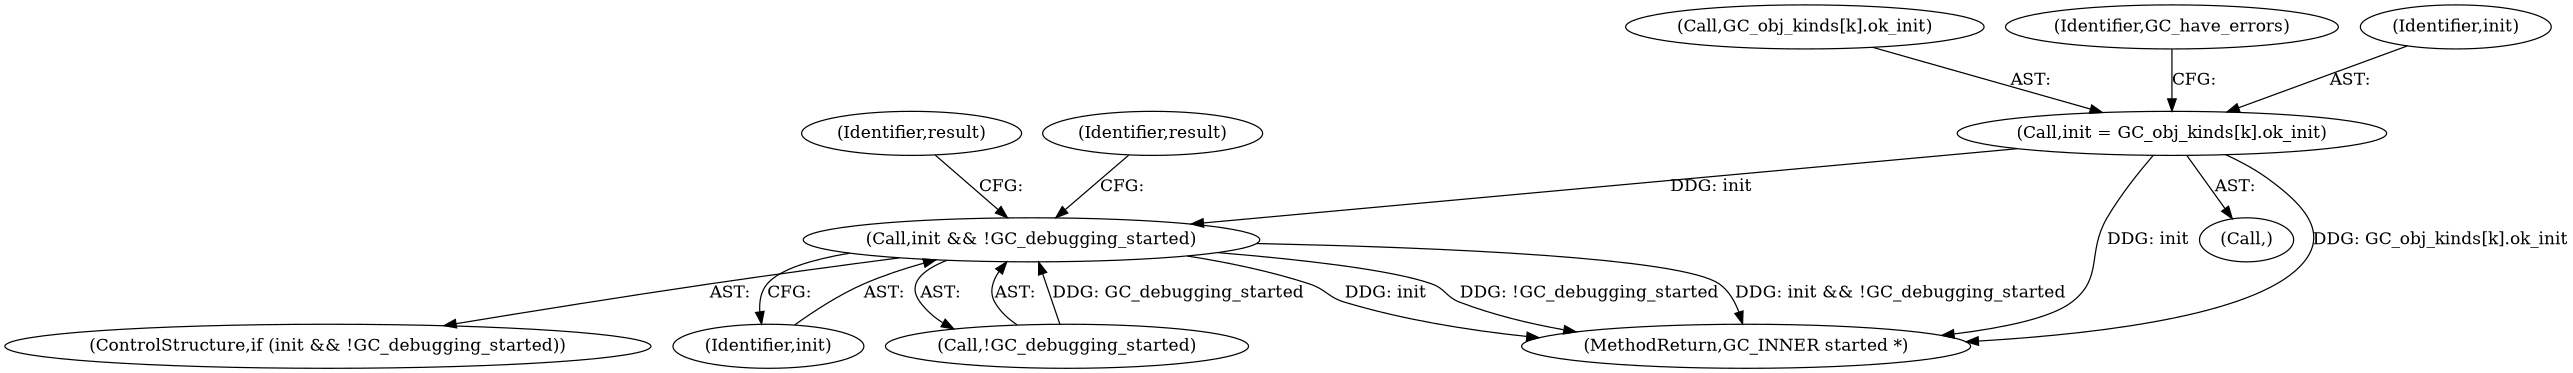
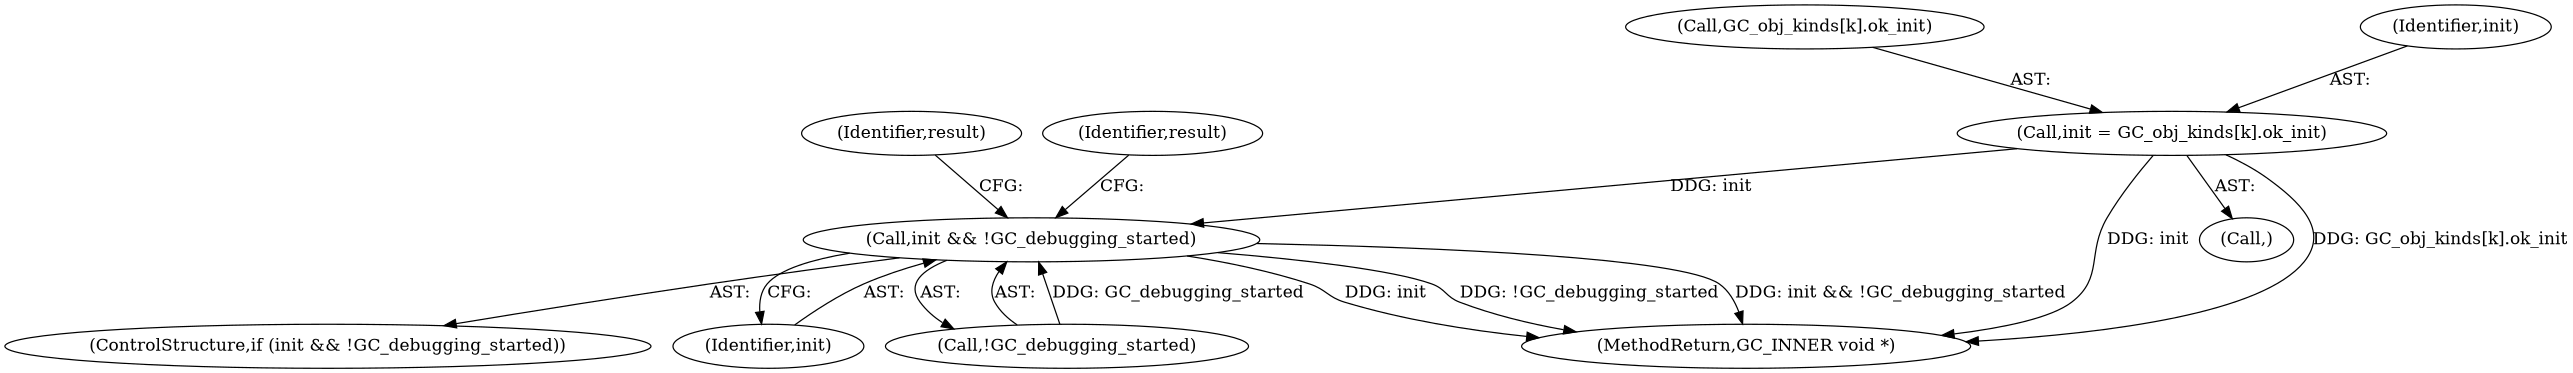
  digraph {
    n1 [label="(Call,init = GC_obj_kinds[k].ok_init)"]
    n2 [label="(Call,init && !GC_debugging_started)"]
-   n3 [label="(MethodReturn,GC_INNER started *)"]
+   n3 [label="(MethodReturn,GC_INNER void *)"]
    n4 [label="(Call,)"]
    n5 [label="(ControlStructure,if (init && !GC_debugging_started))"]
    n6 [label="(Identifier,init)"]
    n7 [label="(Call,!GC_debugging_started)"]
    n8 [label="(Call,GC_obj_kinds[k].ok_init)"]
-   n9 [label="(Identifier,GC_have_errors)"]
    n10 [label="(Identifier,result)"]
    n11 [label="(Identifier,result)"]
    n12 [label="(Identifier,init)"]
    n1 -> n2 [label="DDG: init"]
    n1 -> n3 [label="DDG: GC_obj_kinds[k].ok_init"]
    n1 -> n3 [label="DDG: init"]
    n1 -> n4 [label="AST: "]
    n2 -> n3 [label="DDG: !GC_debugging_started"]
    n2 -> n3 [label="DDG: init && !GC_debugging_started"]
    n2 -> n3 [label="DDG: init"]
    n2 -> n5 [label="AST: "]
    n2 -> n6 [label="CFG: "]
    n2 -> n7 [label="AST: "]
    n6 -> n2 [label="AST: "]
    n7 -> n2 [label="AST: "]
    n7 -> n2 [label="DDG: GC_debugging_started"]
    n8 -> n1 [label="AST: "]
-   n9 -> n1 [label="CFG: "]
    n10 -> n2 [label="CFG: "]
    n11 -> n2 [label="CFG: "]
    n12 -> n1 [label="AST: "]
  }
